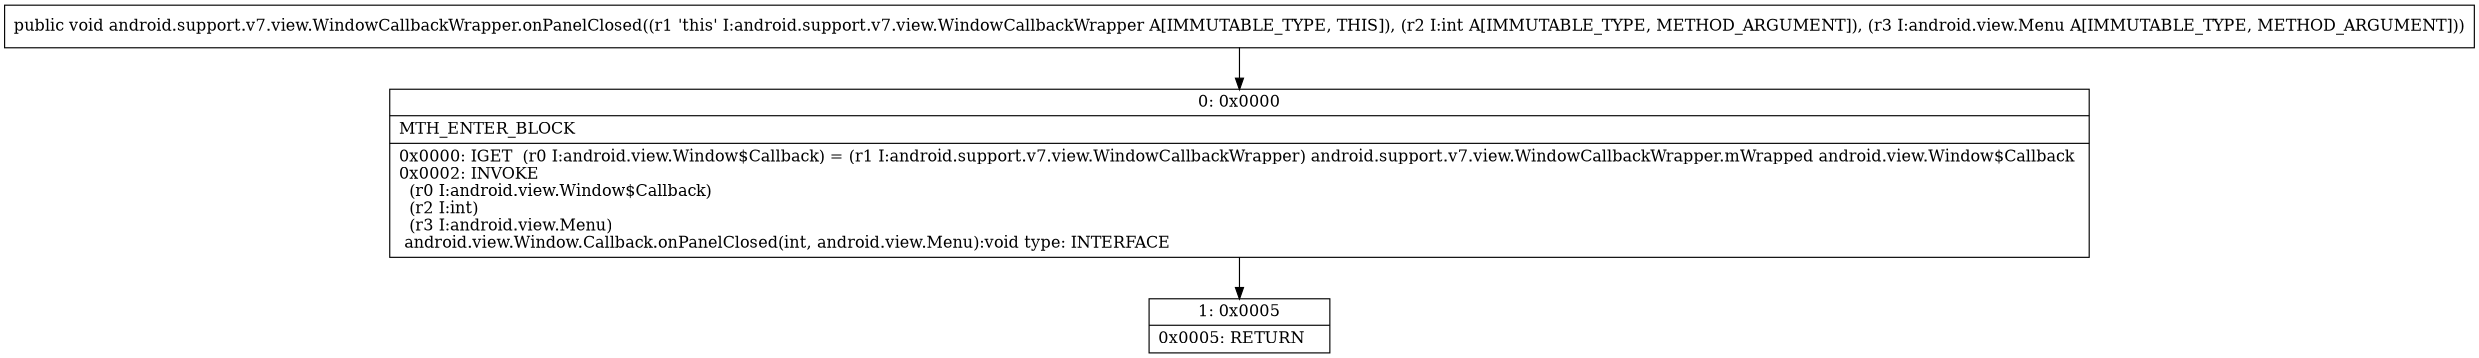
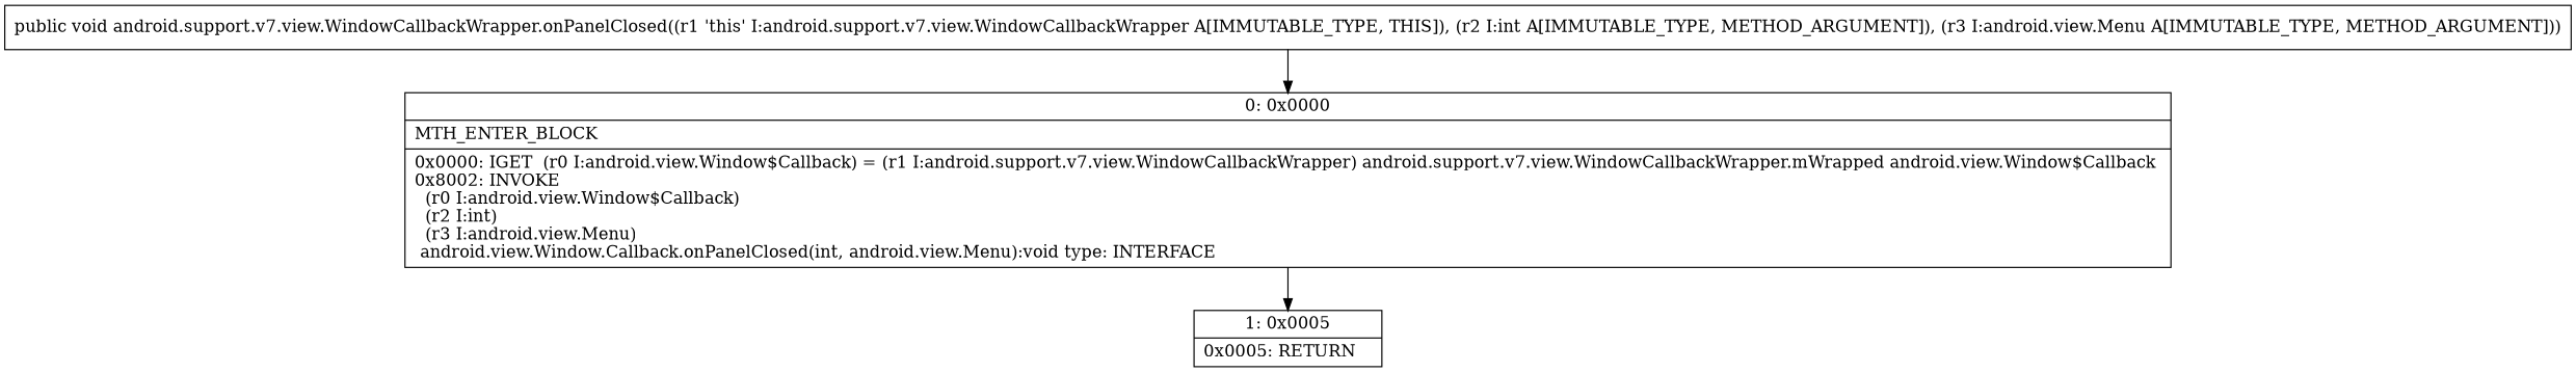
  digraph {
    node [shape=record]
-   n1 [label="{0\:\ 0x0000|MTH_ENTER_BLOCK\l|0x0000: IGET  (r0 I:android.view.Window$Callback) = (r1 I:android.support.v7.view.WindowCallbackWrapper) android.support.v7.view.WindowCallbackWrapper.mWrapped android.view.Window$Callback \l0x0002: INVOKE  \l  (r0 I:android.view.Window$Callback)\l  (r2 I:int)\l  (r3 I:android.view.Menu)\l android.view.Window.Callback.onPanelClosed(int, android.view.Menu):void type: INTERFACE \l}"]
+   n1 [label="{0\:\ 0x0000|MTH_ENTER_BLOCK\l|0x0000: IGET  (r0 I:android.view.Window$Callback) = (r1 I:android.support.v7.view.WindowCallbackWrapper) android.support.v7.view.WindowCallbackWrapper.mWrapped android.view.Window$Callback \l0x8002: INVOKE  \l  (r0 I:android.view.Window$Callback)\l  (r2 I:int)\l  (r3 I:android.view.Menu)\l android.view.Window.Callback.onPanelClosed(int, android.view.Menu):void type: INTERFACE \l}"]
    n2 [label="{1\:\ 0x0005|0x0005: RETURN   \l}"]
    n3 [label="{public void android.support.v7.view.WindowCallbackWrapper.onPanelClosed((r1 'this' I:android.support.v7.view.WindowCallbackWrapper A[IMMUTABLE_TYPE, THIS]), (r2 I:int A[IMMUTABLE_TYPE, METHOD_ARGUMENT]), (r3 I:android.view.Menu A[IMMUTABLE_TYPE, METHOD_ARGUMENT])) }"]
    n1 -> n2
    n3 -> n1
  }
